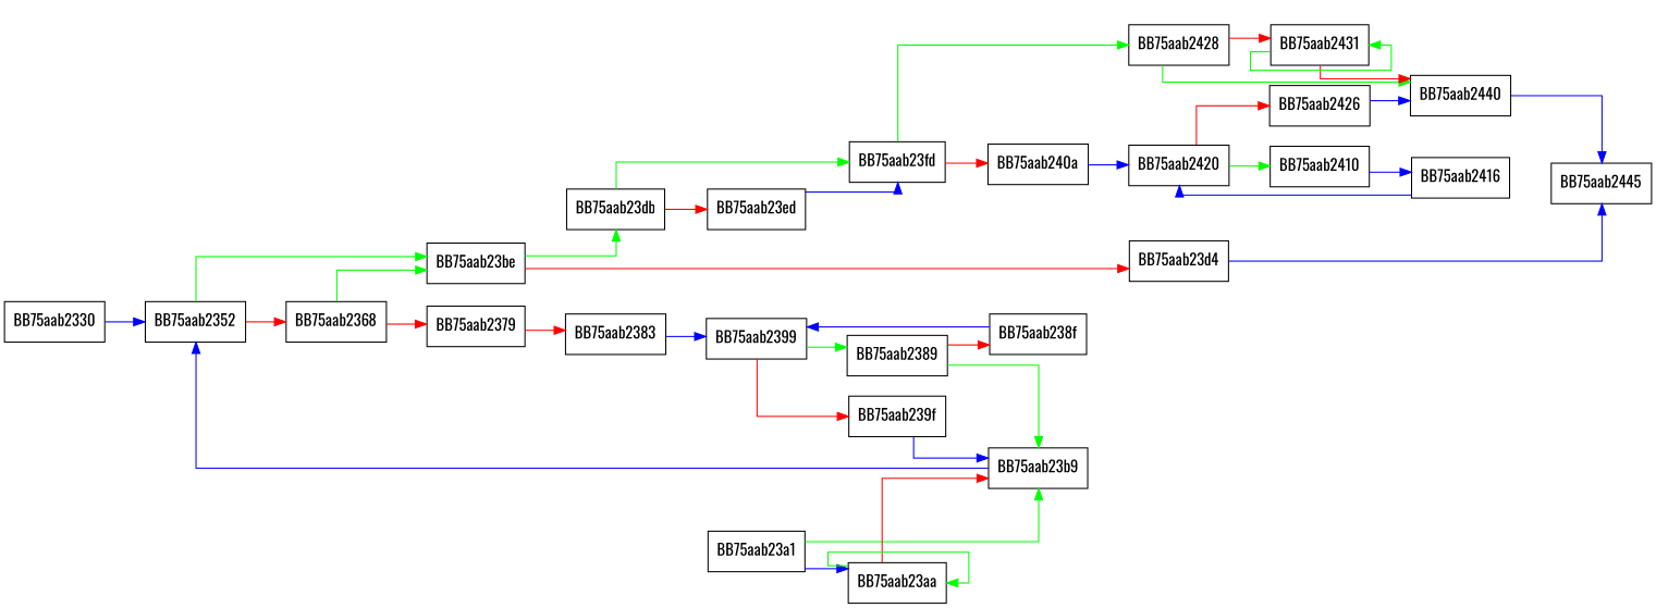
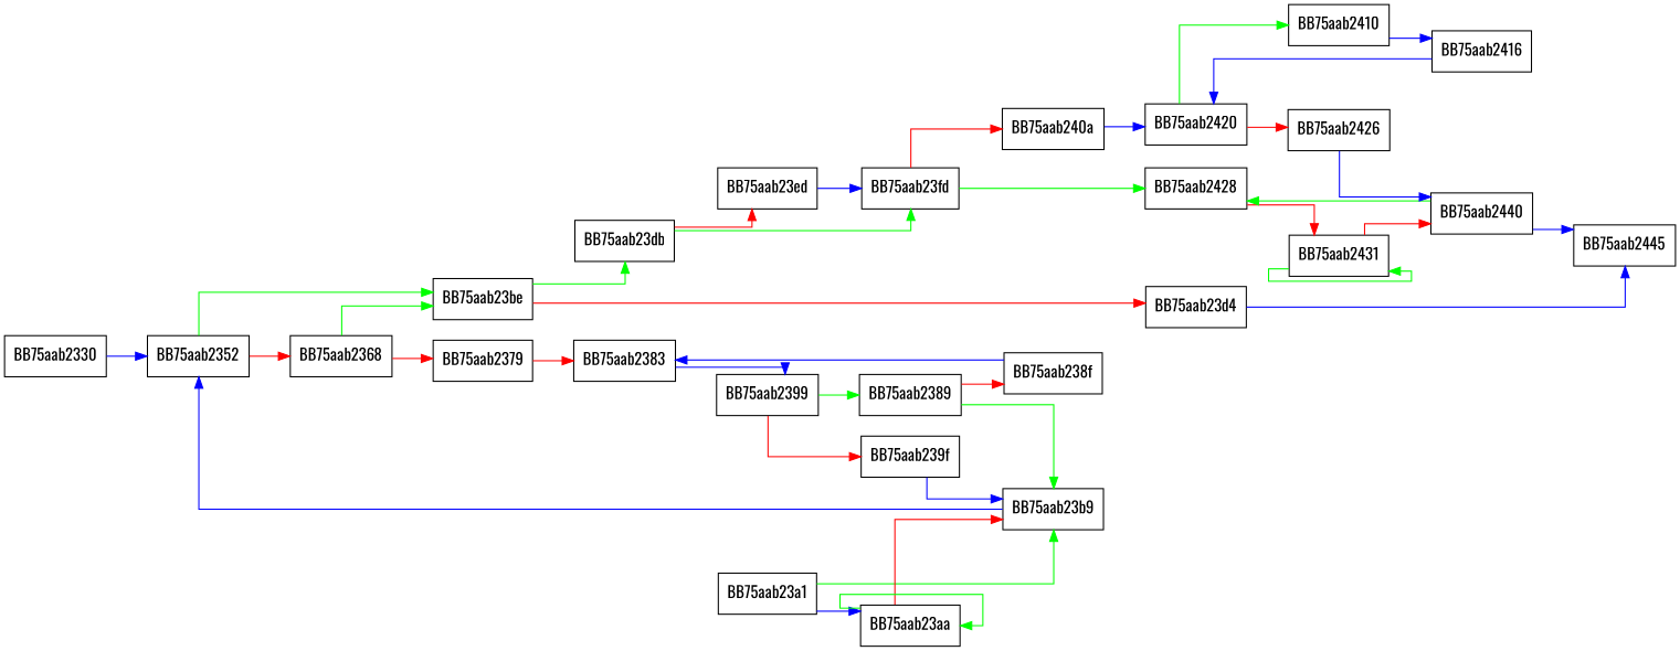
  digraph {
    fontname=Oswald
    rankdir=LR
    splines=ortho
    node [fontname=Oswald shape=box]
    edge [color=blue fontname=Oswald]
    BB75aab2330
    BB75aab2352
    BB75aab23be
    BB75aab2368
    BB75aab23db
    BB75aab23d4
    BB75aab2379
    BB75aab23fd
    BB75aab23ed
    BB75aab2445
    BB75aab2383
    BB75aab23a1
    BB75aab23b9
    BB75aab23aa
    BB75aab2399
    BB75aab2389
    BB75aab239f
    BB75aab238f
    BB75aab2428
    BB75aab240a
    BB75aab2440
    BB75aab2431
    BB75aab2420
    BB75aab2410
    BB75aab2426
    BB75aab2416
    BB75aab2330 -> BB75aab2352
    BB75aab2352 -> BB75aab23be [color=green]
    BB75aab2352 -> BB75aab2368 [color=red]
    BB75aab23be -> BB75aab23db [color=green]
    BB75aab23be -> BB75aab23d4 [color=red]
    BB75aab2368 -> BB75aab23be [color=green]
    BB75aab2368 -> BB75aab2379 [color=red]
    BB75aab23db -> BB75aab23fd [color=green]
    BB75aab23db -> BB75aab23ed [color=red]
    BB75aab23d4 -> BB75aab2445
    BB75aab2379 -> BB75aab2383 [color=red]
    BB75aab23fd -> BB75aab2428 [color=green]
    BB75aab23fd -> BB75aab240a [color=red]
    BB75aab23ed -> BB75aab23fd
    BB75aab2383 -> BB75aab2399
    BB75aab23a1 -> BB75aab23b9 [color=green]
    BB75aab23a1 -> BB75aab23aa
    BB75aab23b9 -> BB75aab2352
    BB75aab23aa -> BB75aab23b9 [color=red]
    BB75aab23aa -> BB75aab23aa [color=green]
    BB75aab2399 -> BB75aab2389 [color=green]
    BB75aab2399 -> BB75aab239f [color=red]
    BB75aab2389 -> BB75aab23b9 [color=green]
    BB75aab2389 -> BB75aab238f [color=red]
    BB75aab239f -> BB75aab23b9
-   BB75aab238f -> BB75aab2399
-   BB75aab2428 -> BB75aab2440 [color=green]
+   BB75aab238f -> BB75aab2383
+   BB75aab2440 -> BB75aab2428 [color=green]
    BB75aab2428 -> BB75aab2431 [color=red]
    BB75aab240a -> BB75aab2420
    BB75aab2440 -> BB75aab2445
    BB75aab2431 -> BB75aab2440 [color=red]
    BB75aab2431 -> BB75aab2431 [color=green]
    BB75aab2420 -> BB75aab2410 [color=green]
    BB75aab2420 -> BB75aab2426 [color=red]
    BB75aab2410 -> BB75aab2416
    BB75aab2426 -> BB75aab2440
    BB75aab2416 -> BB75aab2420
  }
